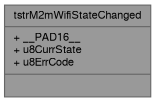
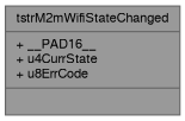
  digraph {
-   n1 [color=gray40 fillcolor=grey60 fontcolor=black fontname=FreeSans fontsize=10 height=0.2 label="{tstrM2mWifiStateChanged\n|+ __PAD16__\l+ u8CurrState\l+ u8ErrCode\l|}" shape=record style=filled width=0.4]
+   n1 [color=gray40 fillcolor=grey60 fontcolor=black fontname=FreeSans fontsize=10 height=0.2 label="{tstrM2mWifiStateChanged\n|+ __PAD16__\l+ u4CurrState\l+ u8ErrCode\l|}" shape=record style=filled width=0.4]
  }
